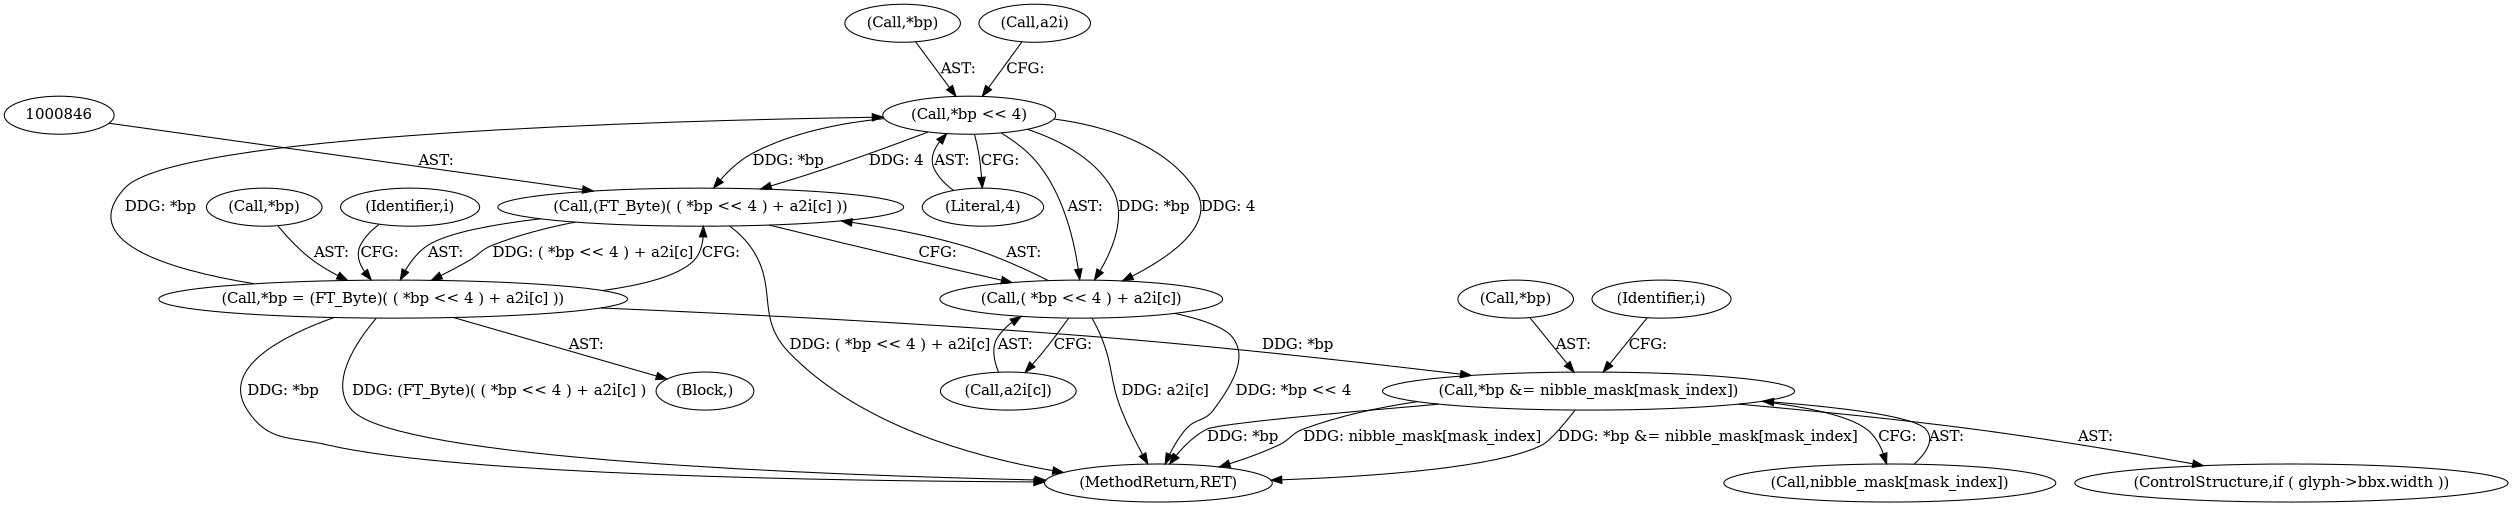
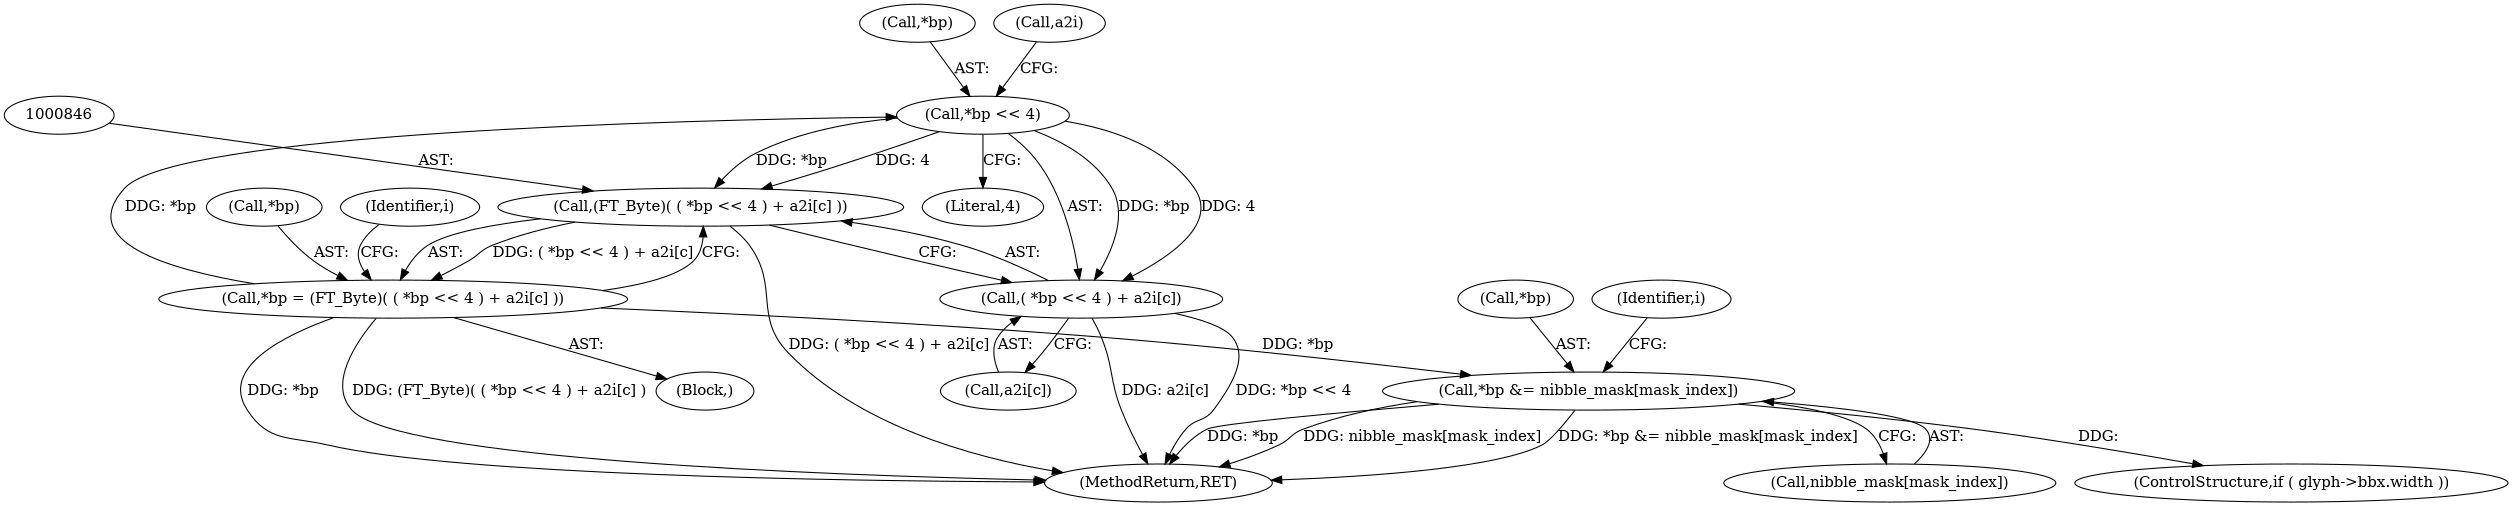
  digraph {
    n1 [label="(Call,*bp << 4)"]
    n2 [label="(Call,(FT_Byte)( ( *bp << 4 ) + a2i[c] ))"]
    n3 [label="(Call,( *bp << 4 ) + a2i[c])"]
    n4 [label="(Literal,4)"]
    n5 [label="(Call,*bp = (FT_Byte)( ( *bp << 4 ) + a2i[c] ))"]
    n6 [label="(MethodReturn,RET)"]
    n7 [label="(Call,a2i[c])"]
    n8 [label="(Call,*bp &= nibble_mask[mask_index])"]
    n9 [label="(Block,)"]
    n10 [label="(ControlStructure,if ( glyph->bbx.width ))"]
    n11 [label="(Call,nibble_mask[mask_index])"]
    n12 [label="(Identifier,i)"]
    n13 [label="(Call,*bp)"]
    n14 [label="(Call,*bp)"]
    n15 [label="(Identifier,i)"]
    n16 [label="(Call,*bp)"]
    n17 [label="(Call,a2i)"]
    n18 [label=1000846]
    n1 -> n2 [label="DDG: *bp"]
    n1 -> n2 [label="DDG: 4"]
    n1 -> n3 [label="AST: "]
    n1 -> n3 [label="DDG: *bp"]
    n1 -> n3 [label="DDG: 4"]
    n1 -> n4 [label="CFG: "]
    n2 -> n3 [label="CFG: "]
    n2 -> n5 [label="AST: "]
    n2 -> n5 [label="DDG: ( *bp << 4 ) + a2i[c]"]
    n2 -> n6 [label="DDG: ( *bp << 4 ) + a2i[c]"]
    n3 -> n2 [label="AST: "]
    n3 -> n6 [label="DDG: *bp << 4"]
    n3 -> n6 [label="DDG: a2i[c]"]
    n3 -> n7 [label="CFG: "]
-   n4 -> n1 [label="AST: "]
    n5 -> n1 [label="DDG: *bp"]
    n5 -> n2 [label="CFG: "]
    n5 -> n6 [label="DDG: *bp"]
    n5 -> n6 [label="DDG: (FT_Byte)( ( *bp << 4 ) + a2i[c] )"]
    n5 -> n8 [label="DDG: *bp"]
    n5 -> n9 [label="AST: "]
    n7 -> n3 [label="AST: "]
    n8 -> n6 [label="DDG: *bp"]
    n8 -> n6 [label="DDG: nibble_mask[mask_index]"]
    n8 -> n6 [label="DDG: *bp &= nibble_mask[mask_index]"]
-   n8 -> n10 [label="AST: "]
+   n8 -> n10 [label="DDG: "]
    n8 -> n11 [label="CFG: "]
    n11 -> n8 [label="AST: "]
    n12 -> n8 [label="CFG: "]
    n13 -> n5 [label="AST: "]
    n14 -> n1 [label="AST: "]
    n15 -> n5 [label="CFG: "]
    n16 -> n8 [label="AST: "]
    n17 -> n1 [label="CFG: "]
    n18 -> n2 [label="AST: "]
  }
